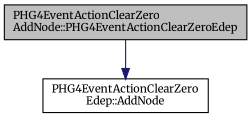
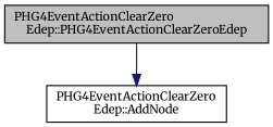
  digraph {
    rankdir=TB
    fontname=Merriweather
    node [color=black fontname=Merriweather fontsize=10 shape=record]
-   n1 [fillcolor=grey75 fontcolor=black height=0.2 label="PHG4EventActionClearZero\lAddNode::PHG4EventActionClearZeroEdep" style=filled width=0.4]
+   n1 [fillcolor=grey75 fontcolor=black height=0.2 label="PHG4EventActionClearZero\lEdep::PHG4EventActionClearZeroEdep" style=filled width=0.4]
    n2 [height=0.2 label="PHG4EventActionClearZero\lEdep::AddNode" width=0.4]
    n1 -> n2 [color=midnightblue fontname=Merriweather fontsize=10 labelfontname=FreeSans labelfontsize=10 style=solid]
  }
